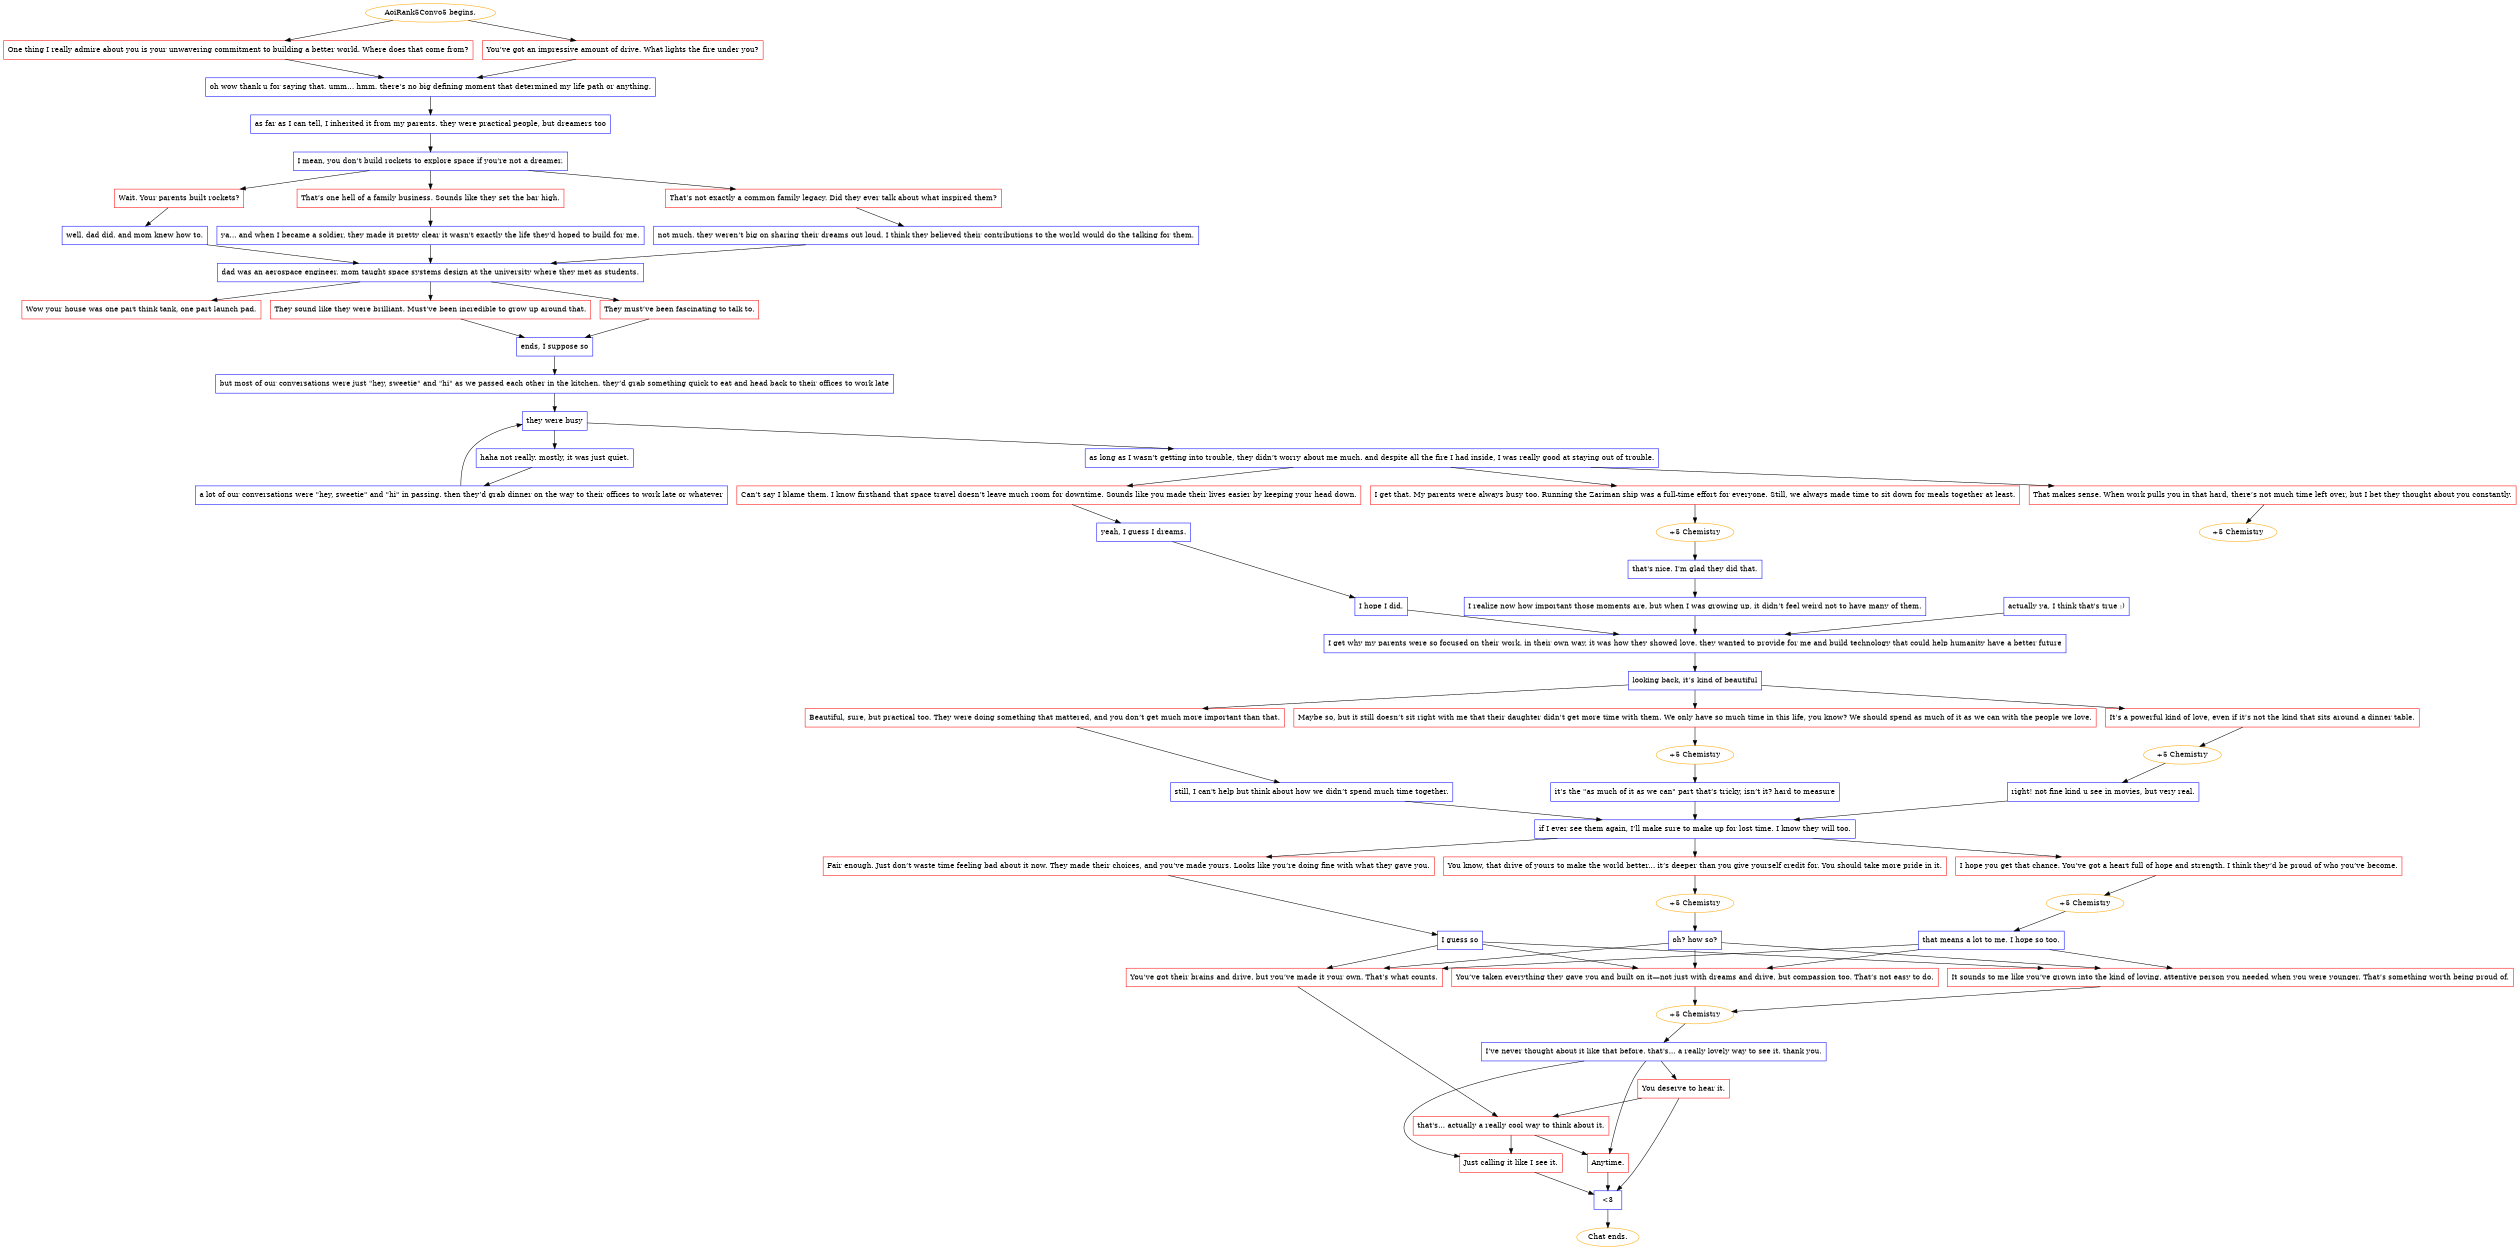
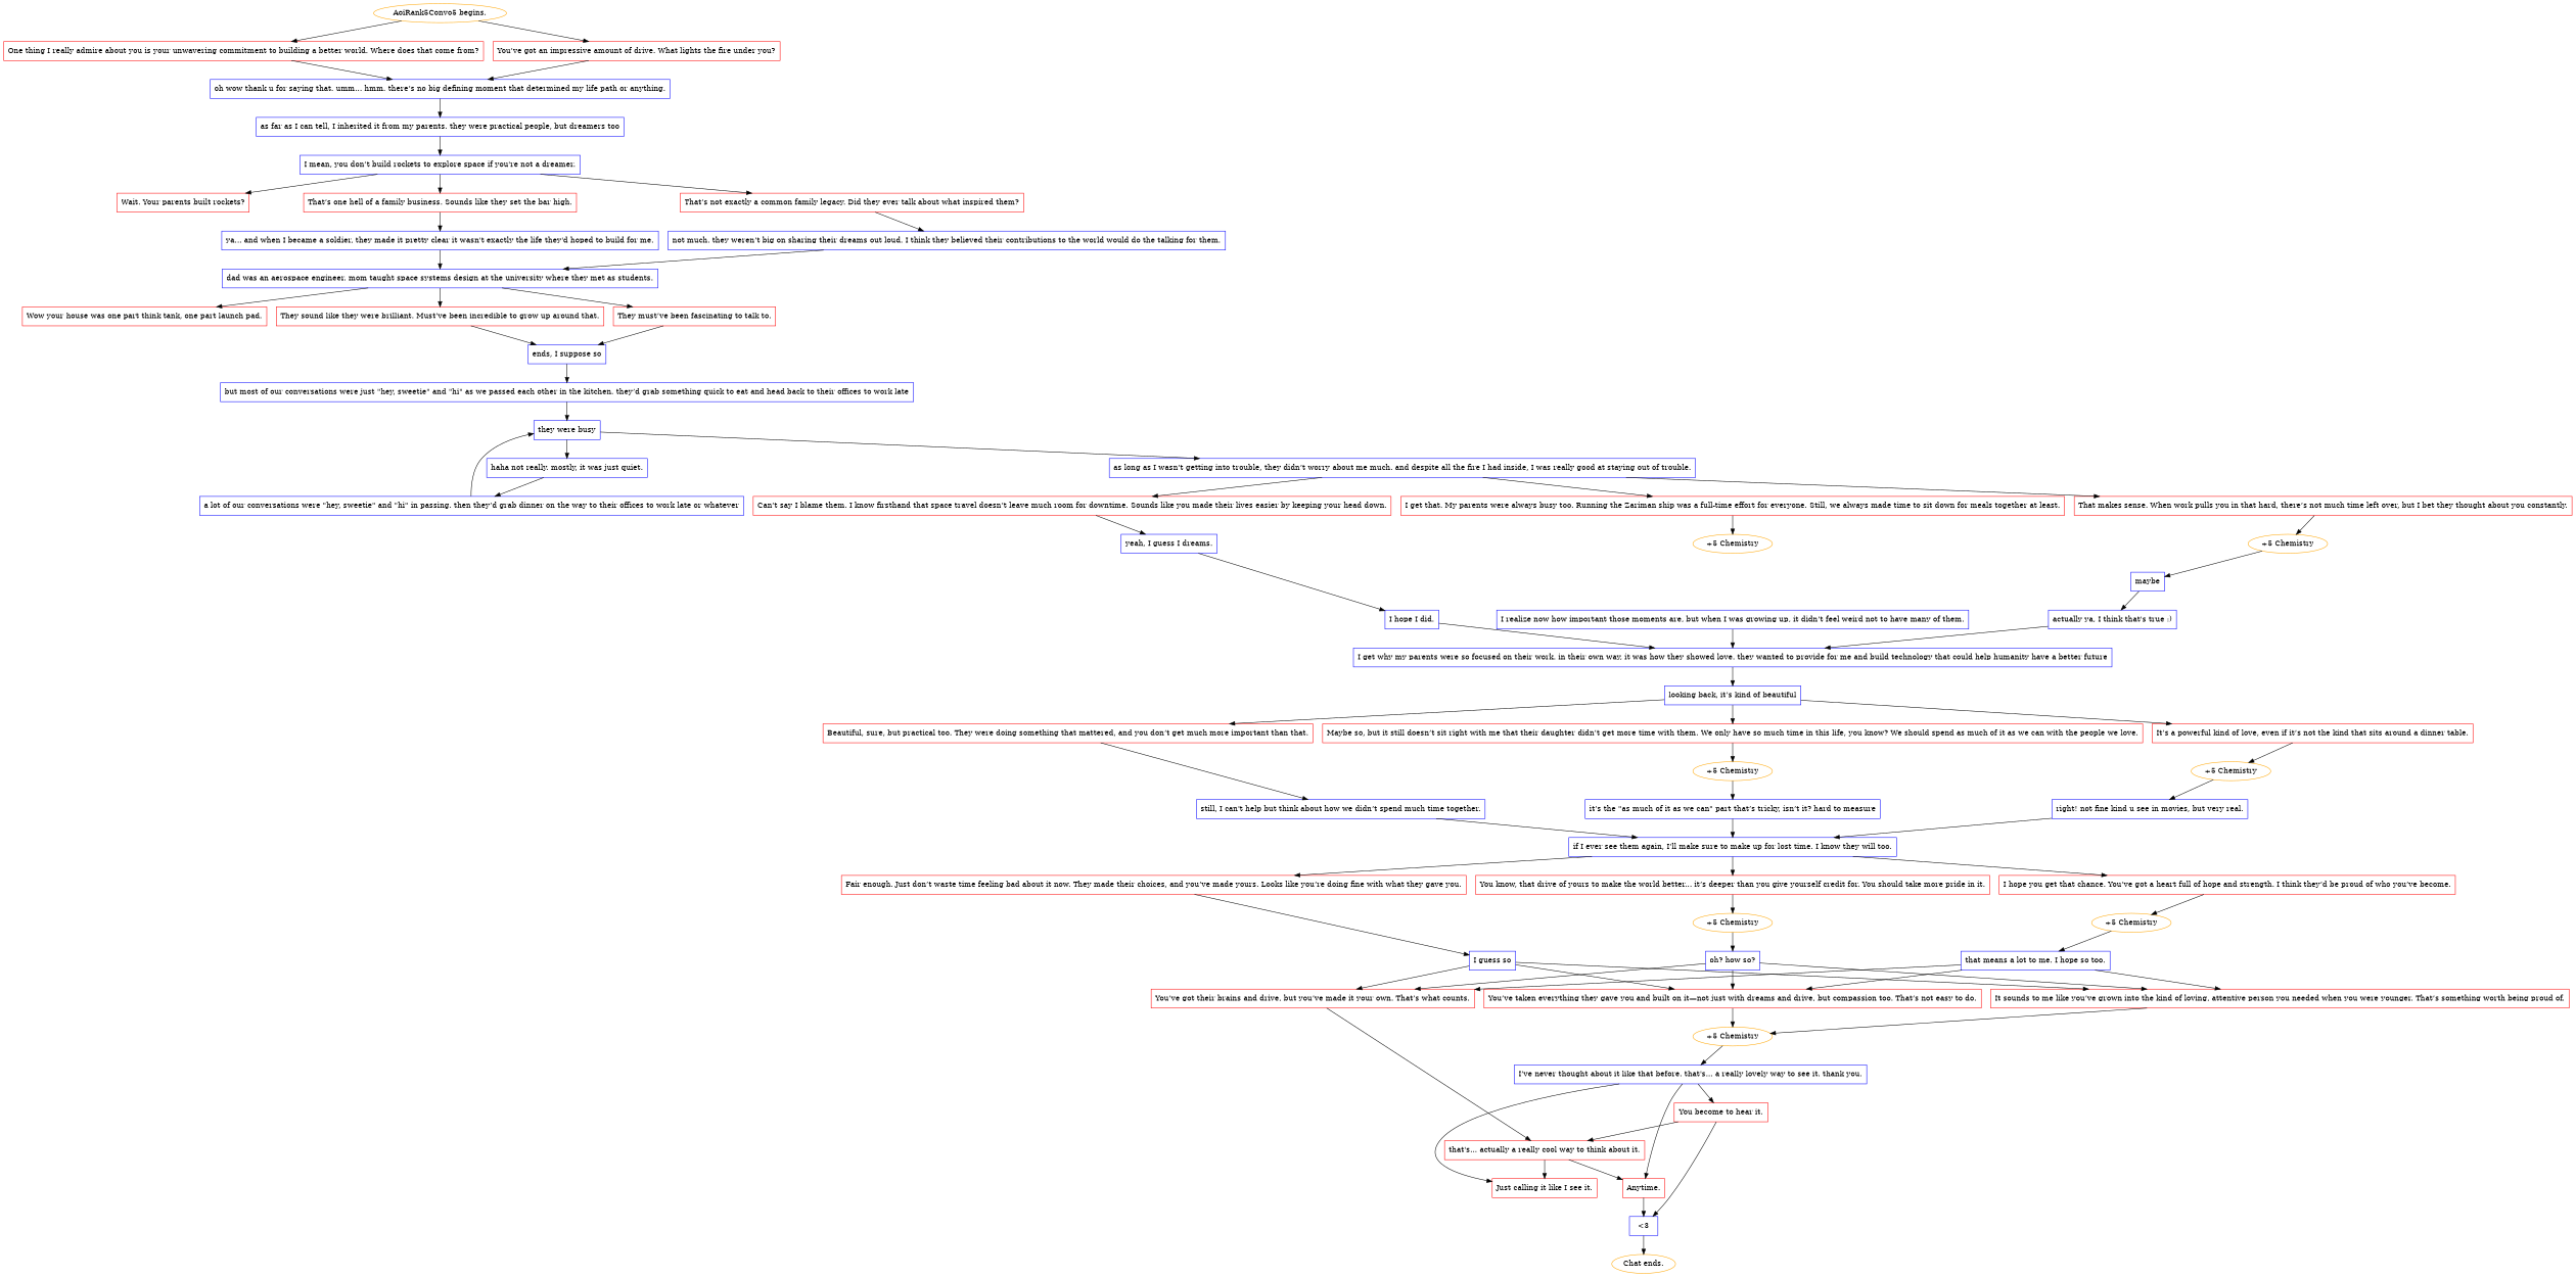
  digraph {
    node [color=blue shape=box]
    "AoiRank5Convo5 begins." [color=orange shape=""]
    n2 [color=red label="One thing I really admire about you is your unwavering commitment to building a better world. Where does that come from?"]
    n3 [color=red label="You’ve got an impressive amount of drive. What lights the fire under you?"]
    n4 [label="oh wow thank u for saying that. umm... hmm. there’s no big defining moment that determined my life path or anything."]
    n5 [label="as far as I can tell, I inherited it from my parents. they were practical people, but dreamers too"]
    n6 [label="I mean, you don’t build rockets to explore space if you're not a dreamer."]
    n7 [color=red label="Wait. Your parents built rockets?"]
    n8 [color=red label="That’s one hell of a family business. Sounds like they set the bar high."]
    n9 [color=red label="That’s not exactly a common family legacy. Did they ever talk about what inspired them?"]
-   n10 [label="well, dad did. and mom knew how to."]
    n11 [label="ya... and when I became a soldier, they made it pretty clear it wasn't exactly the life they'd hoped to build for me."]
    n12 [label="not much. they weren’t big on sharing their dreams out loud. I think they believed their contributions to the world would do the talking for them."]
    n13 [label="dad was an aerospace engineer. mom taught space systems design at the university where they met as students."]
    n14 [color=red label="Wow your house was one part think tank, one part launch pad."]
    n15 [color=red label="They must’ve been fascinating to talk to."]
    n16 [color=red label="They sound like they were brilliant. Must’ve been incredible to grow up around that."]
    n17 [label="ends, I suppose so"]
    n18 [label="haha not really. mostly, it was just quiet."]
    n19 [label="a lot of our conversations were \"hey, sweetie\" and \"hi\" in passing. then they’d grab dinner on the way to their offices to work late or whatever"]
    n20 [label="but most of our conversations were just \"hey, sweetie\" and \"hi\" as we passed each other in the kitchen. they’d grab something quick to eat and head back to their offices to work late"]
    n21 [label="they were busy"]
    n22 [label="as long as I wasn’t getting into trouble, they didn’t worry about me much. and despite all the fire I had inside, I was really good at staying out of trouble."]
    n23 [color=red label="I get that. My parents were always busy too. Running the Zariman ship was a full-time effort for everyone. Still, we always made time to sit down for meals together at least."]
    n24 [color=red label="That makes sense. When work pulls you in that hard, there’s not much time left over, but I bet they thought about you constantly."]
    n25 [color=red label="Can’t say I blame them. I know firsthand that space travel doesn’t leave much room for downtime. Sounds like you made their lives easier by keeping your head down."]
    n26 [color=orange label="+5 Chemistry" shape=""]
    n27 [color=orange label="+5 Chemistry" shape=""]
    n28 [label="yeah, I guess I dreams."]
-   n29 [label="that's nice. I’m glad they did that."]
+   n30 [label=maybe]
    n31 [label="I hope I did."]
    n32 [label="I realize now how important those moments are, but when I was growing up, it didn’t feel weird not to have many of them."]
    n33 [label="actually ya, I think that's true :)"]
    n34 [label="I get why my parents were so focused on their work. in their own way, it was how they showed love. they wanted to provide for me and build technology that could help humanity have a better future"]
    n35 [label="looking back, it’s kind of beautiful"]
    n36 [color=red label="Maybe so, but it still doesn’t sit right with me that their daughter didn’t get more time with them. We only have so much time in this life, you know? We should spend as much of it as we can with the people we love."]
    n37 [color=red label="Beautiful, sure, but practical too. They were doing something that mattered, and you don’t get much more important than that."]
    n38 [color=red label="It’s a powerful kind of love, even if it’s not the kind that sits around a dinner table."]
    n39 [color=orange label="+5 Chemistry" shape=""]
    n40 [label="still, I can't help but think about how we didn’t spend much time together."]
    n41 [color=orange label="+5 Chemistry" shape=""]
    n42 [label="it’s the \"as much of it as we can\" part that’s tricky, isn’t it? hard to measure"]
    n43 [label="if I ever see them again, I’ll make sure to make up for lost time. I know they will too."]
    n44 [label="right! not fine kind u see in movies, but very real."]
    n45 [color=red label="Fair enough. Just don’t waste time feeling bad about it now. They made their choices, and you’ve made yours. Looks like you’re doing fine with what they gave you."]
    n46 [color=red label="You know, that drive of yours to make the world better... it’s deeper than you give yourself credit for. You should take more pride in it."]
    n47 [color=red label="I hope you get that chance. You’ve got a heart full of hope and strength. I think they’d be proud of who you’ve become."]
    n48 [label="I guess so"]
    n49 [color=orange label="+5 Chemistry" shape=""]
    n50 [color=orange label="+5 Chemistry" shape=""]
    n51 [color=red label="You’ve got their brains and drive, but you’ve made it your own. That’s what counts."]
    n52 [color=red label="It sounds to me like you’ve grown into the kind of loving, attentive person you needed when you were younger. That’s something worth being proud of."]
    n53 [color=red label="You’ve taken everything they gave you and built on it—not just with dreams and drive, but compassion too. That’s not easy to do."]
    n54 [label="oh? how so?"]
    n55 [label="that means a lot to me. I hope so too."]
    n56 [color=red label="that's... actually a really cool way to think about it."]
    n57 [color=orange label="+5 Chemistry" shape=""]
    n58 [color=red label="Just calling it like I see it."]
    n59 [color=red label="Anytime."]
    n60 [label="I’ve never thought about it like that before. that's... a really lovely way to see it. thank you."]
    n61 [label="<3"]
-   n62 [color=red label="You deserve to hear it."]
+   n62 [color=red label="You become to hear it."]
    "Chat ends." [color=orange shape=""]
    "AoiRank5Convo5 begins." -> n2
    "AoiRank5Convo5 begins." -> n3
    n2 -> n4
    n3 -> n4
    n4 -> n5
    n5 -> n6
    n6 -> n7
    n6 -> n8
    n6 -> n9
-   n7 -> n10
    n8 -> n11
    n9 -> n12
-   n10 -> n13
    n11 -> n13
    n12 -> n13
    n13 -> n14
    n13 -> n15
    n13 -> n16
    n15 -> n17
    n16 -> n17
    n17 -> n20
    n18 -> n19
    n19 -> n21
    n20 -> n21
    n21 -> n18
    n21 -> n22
    n22 -> n23
    n22 -> n24
    n22 -> n25
    n23 -> n26
    n24 -> n27
    n25 -> n28
-   n26 -> n29
+   n27 -> n30
    n28 -> n31
-   n29 -> n32
+   n30 -> n33
    n31 -> n34
    n32 -> n34
    n33 -> n34
    n34 -> n35
    n35 -> n36
    n35 -> n37
    n35 -> n38
    n36 -> n39
    n37 -> n40
    n38 -> n41
    n39 -> n42
    n40 -> n43
    n41 -> n44
    n42 -> n43
    n43 -> n45
    n43 -> n46
    n43 -> n47
    n44 -> n43
    n45 -> n48
    n46 -> n49
    n47 -> n50
    n48 -> n51
    n48 -> n52
    n48 -> n53
    n49 -> n54
    n50 -> n55
    n51 -> n56
    n52 -> n57
    n53 -> n57
    n54 -> n51
    n54 -> n52
    n54 -> n53
    n55 -> n51
    n55 -> n52
    n55 -> n53
    n56 -> n58
    n56 -> n59
    n57 -> n60
-   n58 -> n61
    n59 -> n61
    n60 -> n58
    n60 -> n59
    n60 -> n62
    n61 -> "Chat ends."
    n62 -> n56
    n62 -> n61
  }
